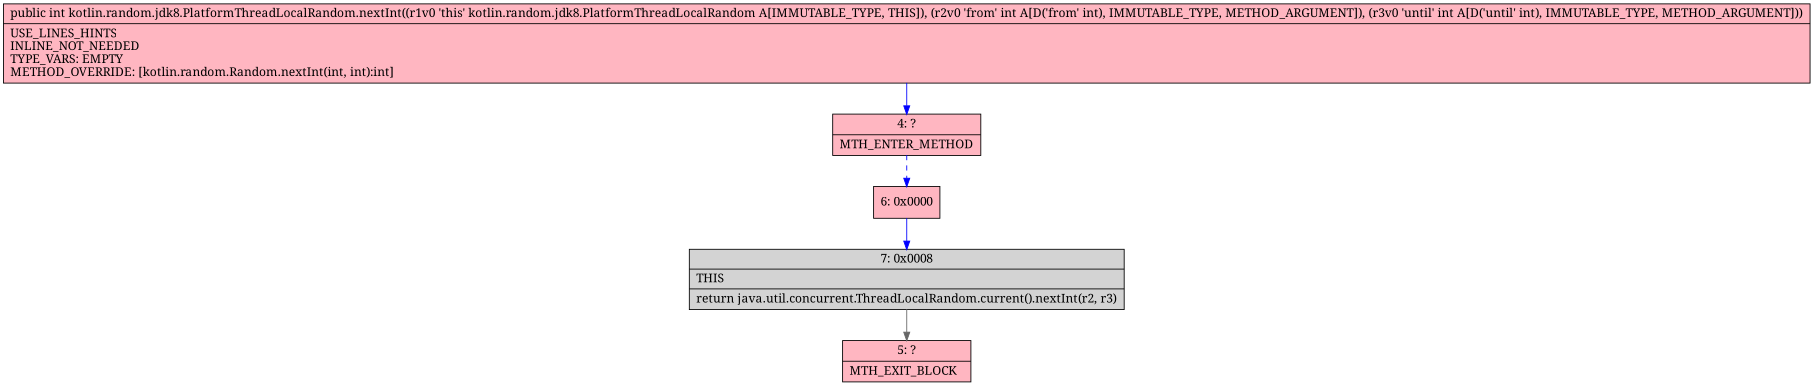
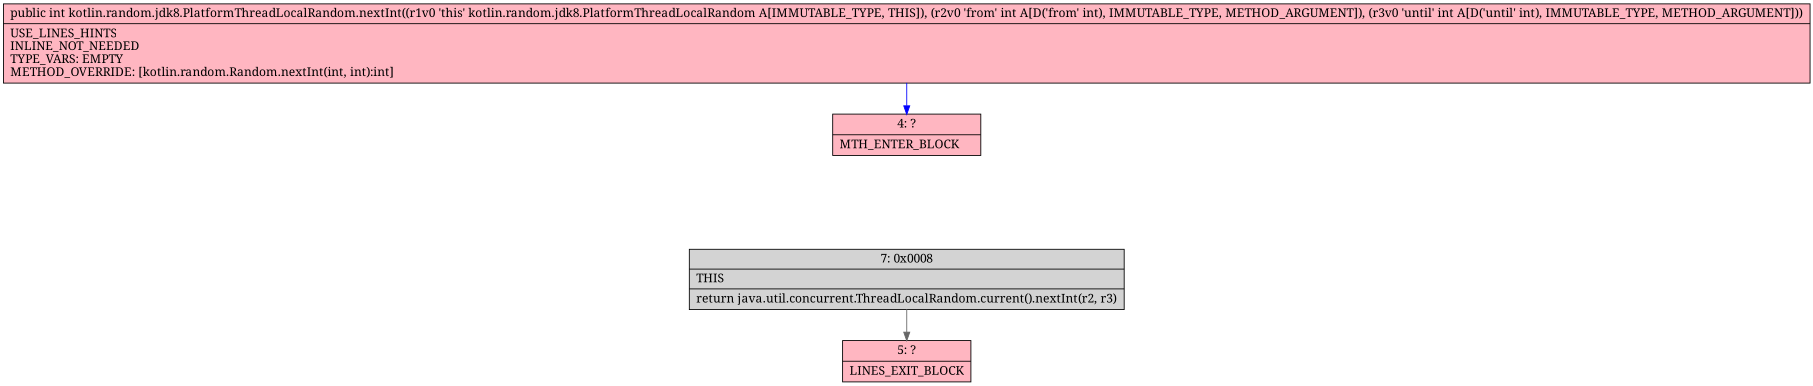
  digraph {
    fontname="Noto Serif"
    node [fillcolor=lightpink fontname="Noto Serif" shape=record style=filled]
    edge [color=blue fontname="Noto Serif" style=solid]
-   n1 [label="{4\:\ ?|MTH_ENTER_METHOD\l}"]
-   n2 [label="{6\:\ 0x0000}"]
+   n1 [label="{4\:\ ?|MTH_ENTER_BLOCK\l}"]
    n3 [fillcolor=lightgrey label="{7\:\ 0x0008|THIS\l|return java.util.concurrent.ThreadLocalRandom.current().nextInt(r2, r3)\l}"]
-   n4 [label="{5\:\ ?|MTH_EXIT_BLOCK\l}"]
+   n4 [label="{5\:\ ?|LINES_EXIT_BLOCK\l}"]
    n5 [label="{public int kotlin.random.jdk8.PlatformThreadLocalRandom.nextInt((r1v0 'this' kotlin.random.jdk8.PlatformThreadLocalRandom A[IMMUTABLE_TYPE, THIS]), (r2v0 'from' int A[D('from' int), IMMUTABLE_TYPE, METHOD_ARGUMENT]), (r3v0 'until' int A[D('until' int), IMMUTABLE_TYPE, METHOD_ARGUMENT]))  | USE_LINES_HINTS\lINLINE_NOT_NEEDED\lTYPE_VARS: EMPTY\lMETHOD_OVERRIDE: [kotlin.random.Random.nextInt(int, int):int]\l}"]
-   n1 -> n2 [style=dashed]
-   n2 -> n3
    n3 -> n4 [color=gray40]
    n5 -> n1
  }
